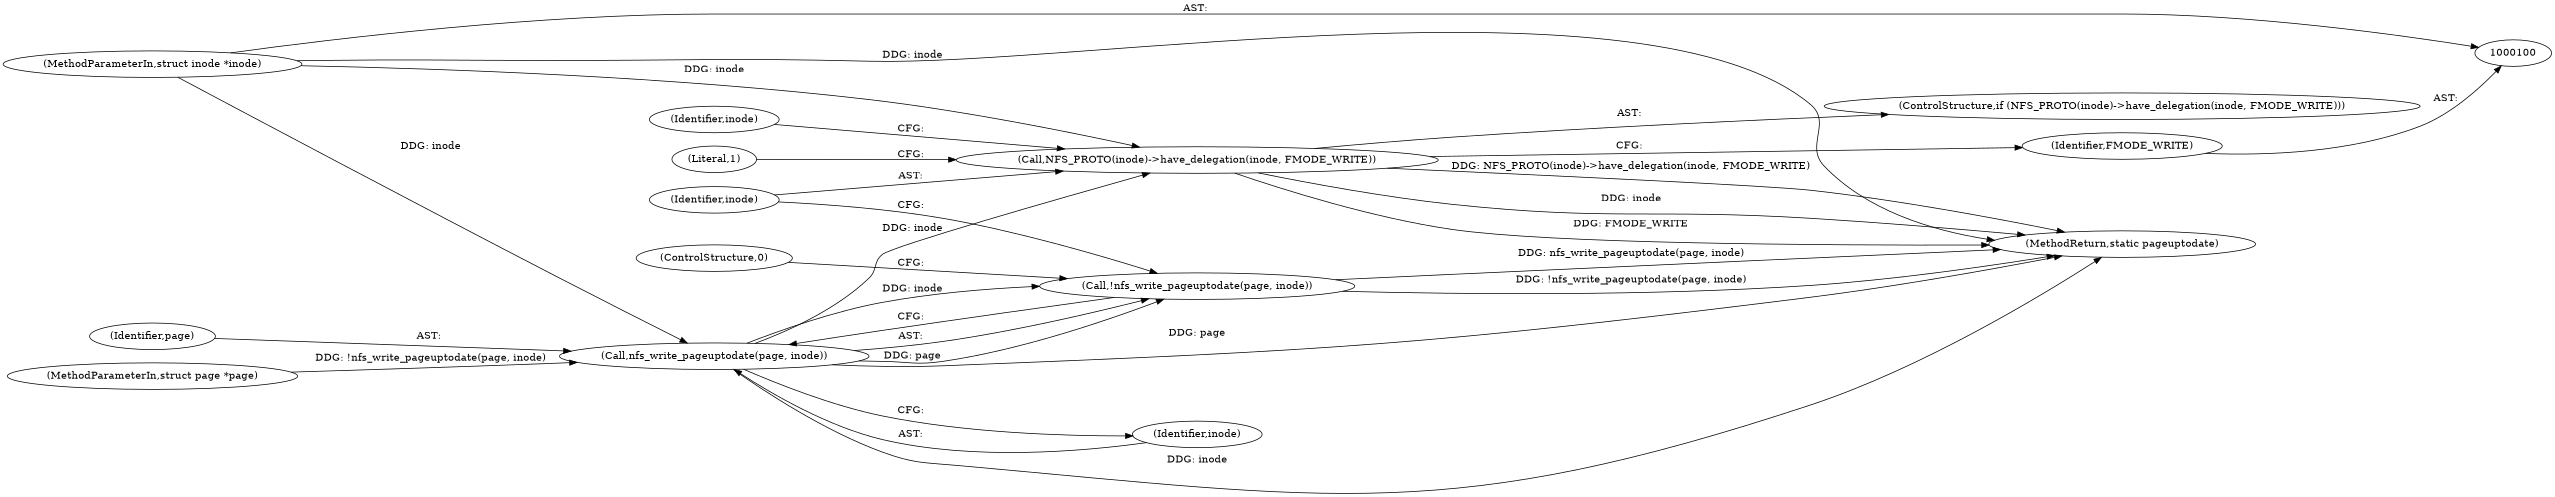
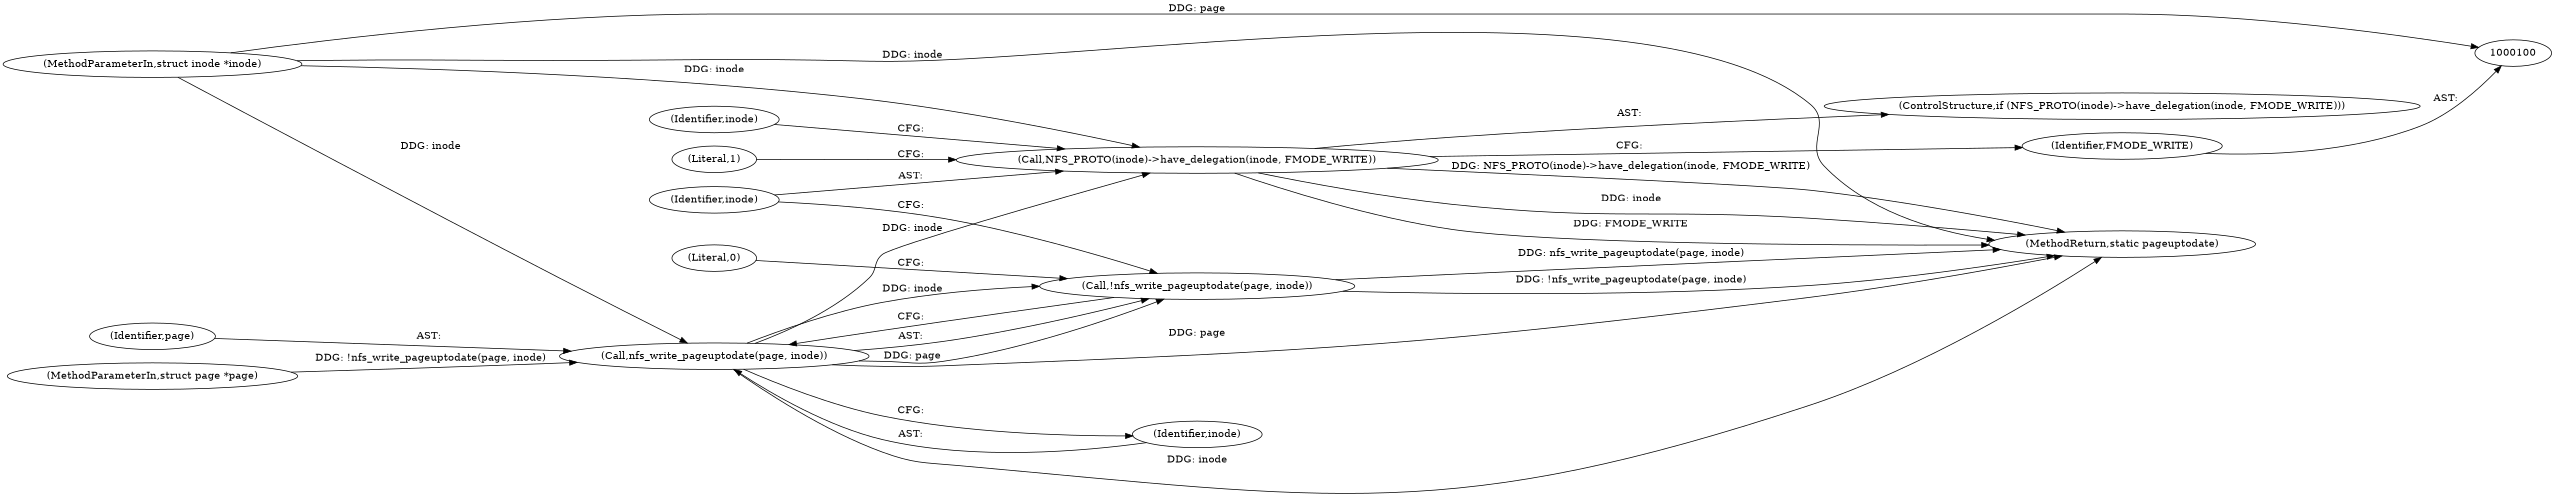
  digraph {
    rankdir=LR
    n1 [label="(MethodParameterIn,struct inode *inode)"]
    n2 [label="(Call,nfs_write_pageuptodate(page, inode))"]
    n3 [label="(Call,NFS_PROTO(inode)->have_delegation(inode, FMODE_WRITE))"]
    n4 [label="(MethodReturn,static pageuptodate)"]
    1000100
    n6 [label="(Call,!nfs_write_pageuptodate(page, inode))"]
    n7 [label="(Identifier,inode)"]
    n8 [label="(ControlStructure,if (NFS_PROTO(inode)->have_delegation(inode, FMODE_WRITE)))"]
    n9 [label="(Identifier,FMODE_WRITE)"]
    n10 [label="(Identifier,page)"]
-   n11 [label="(ControlStructure,0)"]
+   n11 [label="(Literal,0)"]
    n12 [label="(Identifier,inode)"]
    n13 [label="(Identifier,inode)"]
    n14 [label="(MethodParameterIn,struct page *page)"]
    n15 [label="(Literal,1)"]
    n1 -> n2 [label="DDG: inode"]
    n1 -> n3 [label="DDG: inode"]
    n1 -> n4 [label="DDG: inode"]
-   n1 -> 1000100 [label="AST: "]
+   n1 -> 1000100 [label="DDG: page"]
    n2 -> n3 [label="DDG: inode"]
    n2 -> n4 [label="DDG: inode"]
    n2 -> n4 [label="DDG: page"]
    n2 -> n6 [label="AST: "]
    n2 -> n6 [label="DDG: page"]
    n2 -> n6 [label="DDG: inode"]
    n2 -> n7 [label="CFG: "]
    n3 -> n4 [label="DDG: FMODE_WRITE"]
    n3 -> n4 [label="DDG: NFS_PROTO(inode)->have_delegation(inode, FMODE_WRITE)"]
    n3 -> n4 [label="DDG: inode"]
    n3 -> n8 [label="AST: "]
    n3 -> n9 [label="CFG: "]
    n6 -> n2 [label="CFG: "]
    n6 -> n4 [label="DDG: !nfs_write_pageuptodate(page, inode)"]
    n6 -> n4 [label="DDG: nfs_write_pageuptodate(page, inode)"]
    n7 -> n2 [label="AST: "]
    n9 -> 1000100 [label="AST: "]
    n10 -> n2 [label="AST: "]
    n11 -> n6 [label="CFG: "]
    n12 -> n3 [label="CFG: "]
    n13 -> n3 [label="AST: "]
    n13 -> n6 [label="CFG: "]
    n14 -> n2 [label="DDG: !nfs_write_pageuptodate(page, inode)"]
    n15 -> n3 [label="CFG: "]
  }
